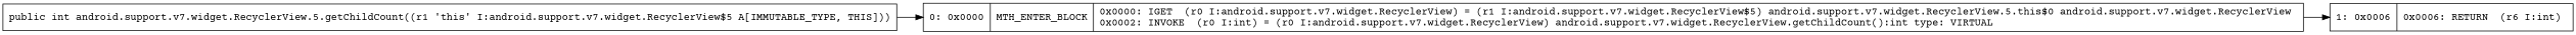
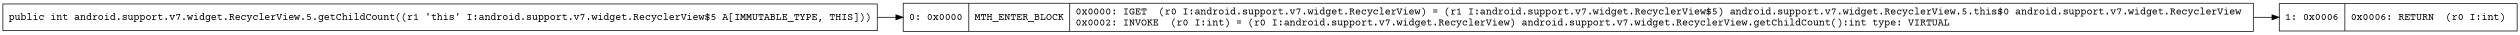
  digraph {
    rankdir=LR
    fontname="Courier Prime"
    node [shape=record fontname="Courier Prime"]
    edge [fontname="Courier Prime"]
    n1 [label="{0\:\ 0x0000|MTH_ENTER_BLOCK\l|0x0000: IGET  (r0 I:android.support.v7.widget.RecyclerView) = (r1 I:android.support.v7.widget.RecyclerView$5) android.support.v7.widget.RecyclerView.5.this$0 android.support.v7.widget.RecyclerView \l0x0002: INVOKE  (r0 I:int) = (r0 I:android.support.v7.widget.RecyclerView) android.support.v7.widget.RecyclerView.getChildCount():int type: VIRTUAL \l}"]
-   n2 [label="{1\:\ 0x0006|0x0006: RETURN  (r6 I:int) \l}"]
+   n2 [label="{1\:\ 0x0006|0x0006: RETURN  (r0 I:int) \l}"]
    n3 [label="{public int android.support.v7.widget.RecyclerView.5.getChildCount((r1 'this' I:android.support.v7.widget.RecyclerView$5 A[IMMUTABLE_TYPE, THIS])) }"]
    n1 -> n2
    n3 -> n1
  }
